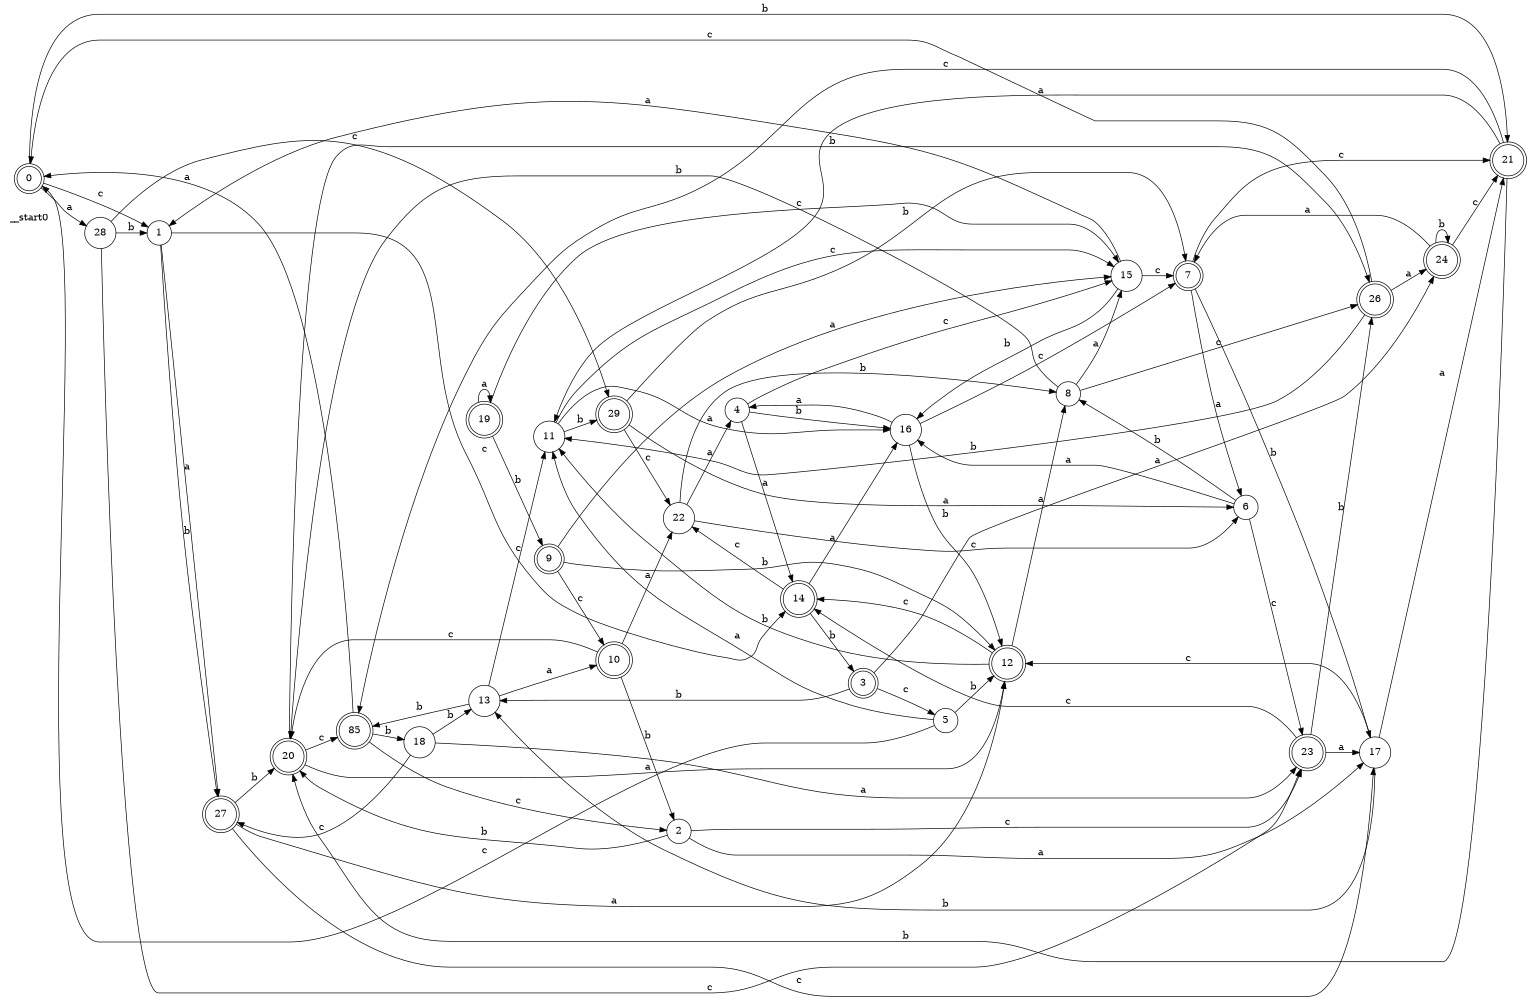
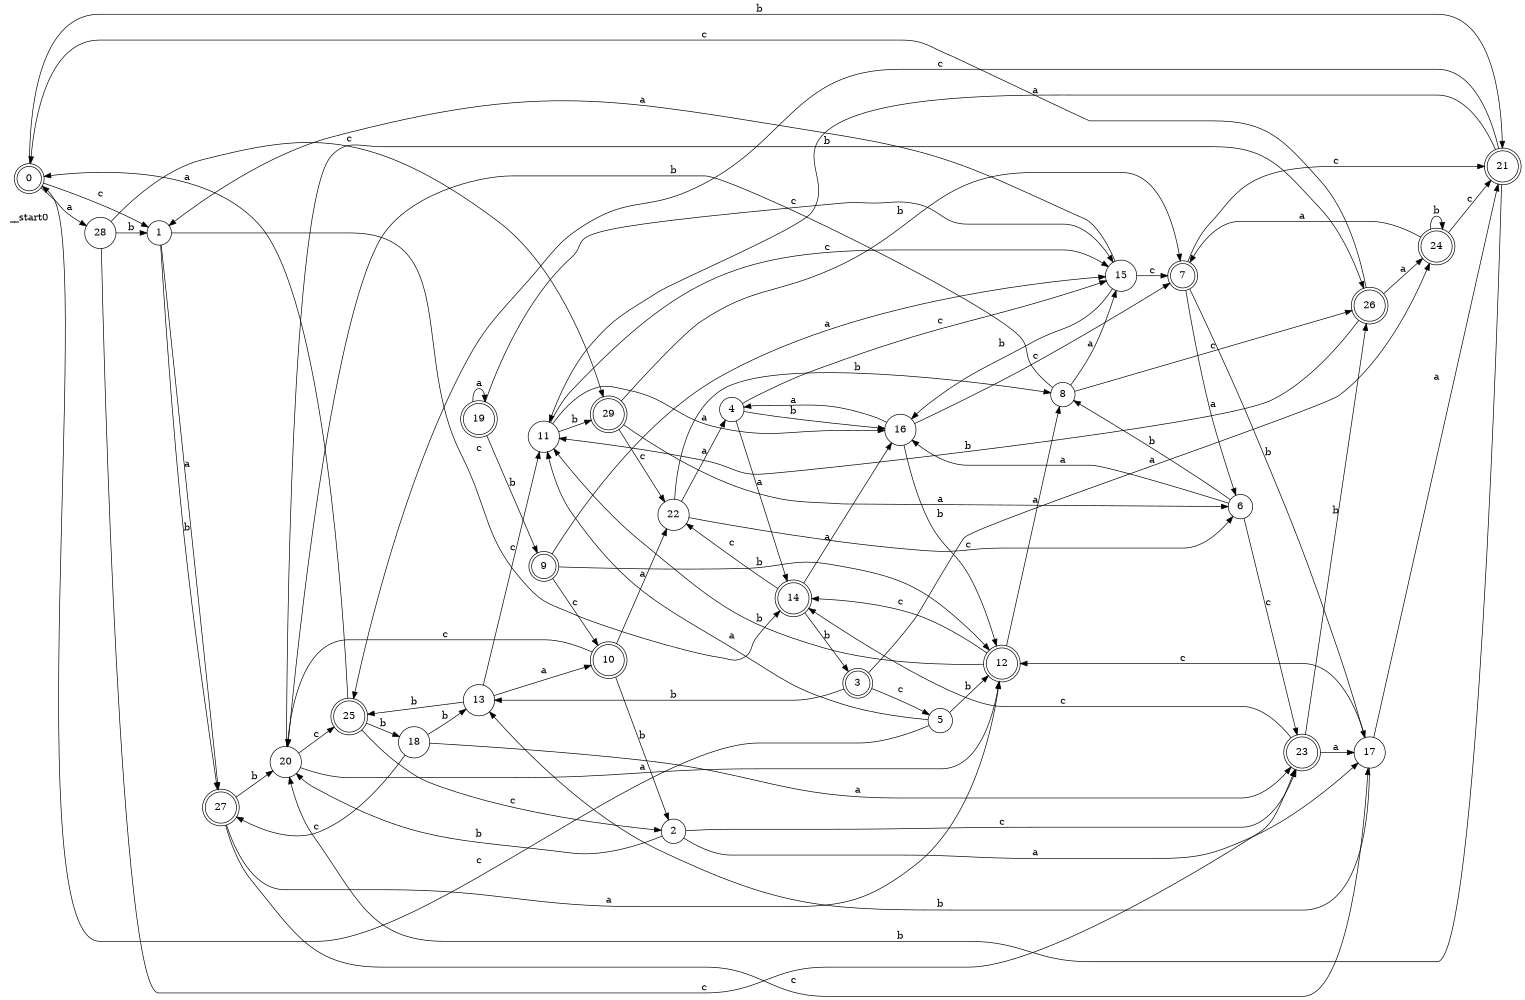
  digraph {
    fontname="DejaVu Serif"
    rankdir=LR
    node [fontname="DejaVu Serif" shape=doublecircle color=black fillcolor=white style="rounded,filled"]
    edge [fontname="DejaVu Serif"]
    __start0 [shape=none color="" fillcolor="" style=""]
    n2 [label=0]
    n3 [label=1 shape=circle style=filled]
    n4 [label=21]
    n5 [label=28 shape=circle style=filled]
    n6 [label=27]
    n7 [label=14]
-   n8 [label=20 style=filled]
+   n8 [label=20 shape=circle style=filled]
    n9 [label=11 shape=circle style=filled]
-   n10 [label=85]
+   n10 [label=25]
    n11 [label=23]
    n12 [label=29]
    n13 [label=12]
    n14 [label=26]
    n15 [label=17 shape=circle style=filled]
    n16 [label=2 shape=circle style=filled]
    n17 [label=10]
    n18 [label=22 shape=circle style=filled]
    n19 [label=3]
    n20 [label=5 shape=circle style=filled]
    n21 [label=13 shape=circle style=filled]
    n22 [label=24]
    n23 [label=7]
    n24 [label=4 shape=circle style=filled]
    n25 [label=15 shape=circle style=filled]
    n26 [label=16 shape=circle style=filled]
    n27 [label=8 shape=circle style=filled]
    n28 [label=6 shape=circle style=filled]
    n29 [label=9]
    n30 [label=18 shape=circle style=filled]
    n31 [label=19]
    n2 -> n3 [label=c]
    n2 -> n4 [label=b]
    n2 -> n5 [label=a]
    n3 -> n6 [label=a]
    n3 -> n6 [label=b]
    n3 -> n7 [label=c]
    n4 -> n8 [label=b]
    n4 -> n9 [label=a]
    n4 -> n10 [label=c]
    n5 -> n3 [label=b]
    n5 -> n11 [label=c]
    n5 -> n12 [label=c]
    n6 -> n8 [label=b]
    n6 -> n13 [label=a]
    n6 -> n15 [label=c]
    n7 -> n18 [label=c]
    n7 -> n19 [label=b]
    n7 -> n26 [label=a]
    n8 -> n10 [label=c]
    n8 -> n13 [label=a]
    n8 -> n14 [label=b]
    n9 -> n12 [label=b]
    n9 -> n25 [label=c]
    n9 -> n26 [label=a]
    n10 -> n2 [label=a]
    n10 -> n16 [label=c]
    n10 -> n30 [label=b]
    n11 -> n7 [label=c]
    n11 -> n14 [label=b]
    n11 -> n15 [label=a]
    n12 -> n18 [label=c]
    n12 -> n23 [label=b]
    n12 -> n28 [label=a]
    n13 -> n7 [label=c]
    n13 -> n9 [label=b]
    n13 -> n27 [label=a]
    n14 -> n2 [label=c]
    n14 -> n9 [label=b]
    n14 -> n22 [label=a]
    n15 -> n4 [label=a]
    n15 -> n13 [label=c]
    n15 -> n21 [label=b]
    n16 -> n8 [label=b]
    n16 -> n11 [label=c]
    n16 -> n15 [label=a]
    n17 -> n8 [label=c]
    n17 -> n16 [label=b]
    n17 -> n18 [label=a]
    n18 -> n24 [label=a]
    n18 -> n27 [label=b]
    n18 -> n28 [label=c]
    n19 -> n20 [label=c]
    n19 -> n21 [label=b]
    n19 -> n22 [label=a]
    n20 -> n2 [label=c]
    n20 -> n9 [label=a]
    n20 -> n13 [label=b]
    n21 -> n9 [label=c]
    n21 -> n10 [label=b]
    n21 -> n17 [label=a]
    n22 -> n4 [label=c]
    n22 -> n22 [label=b]
    n22 -> n23 [label=a]
    n23 -> n4 [label=c]
    n23 -> n15 [label=b]
    n23 -> n28 [label=a]
    n24 -> n7 [label=a]
    n24 -> n25 [label=c]
    n24 -> n26 [label=b]
    n25 -> n3 [label=a]
    n25 -> n23 [label=c]
    n25 -> n26 [label=b]
    n26 -> n13 [label=b]
    n26 -> n23 [label=c]
    n26 -> n24 [label=a]
    n27 -> n8 [label=b]
    n27 -> n14 [label=c]
    n27 -> n25 [label=a]
    n28 -> n11 [label=c]
    n28 -> n26 [label=a]
    n28 -> n27 [label=b]
    n29 -> n13 [label=b]
    n29 -> n17 [label=c]
    n29 -> n25 [label=a]
    n30 -> n6 [label=c]
    n30 -> n11 [label=a]
    n30 -> n21 [label=b]
    n31 -> n25 [label=c]
    n31 -> n29 [label=b]
    n31 -> n31 [label=a]
  }
